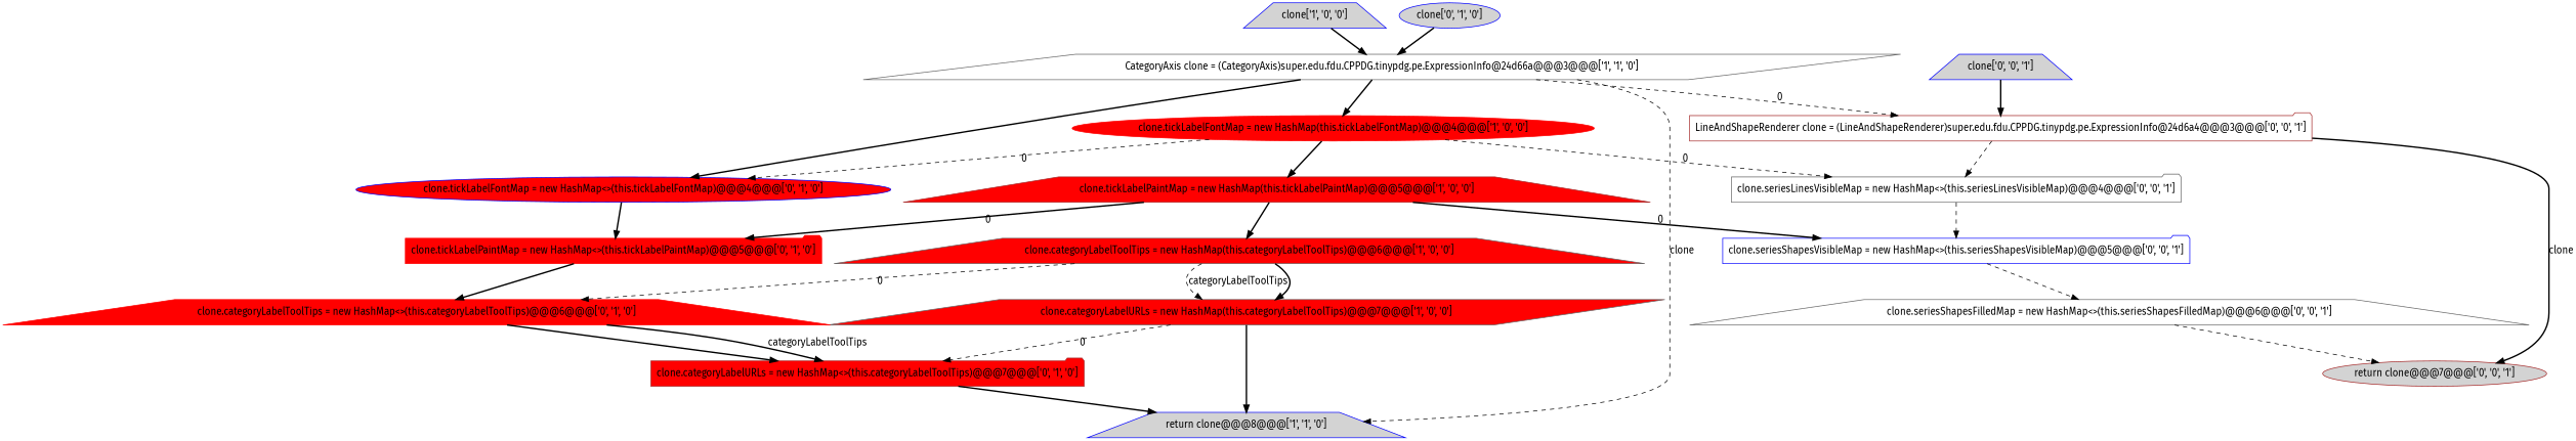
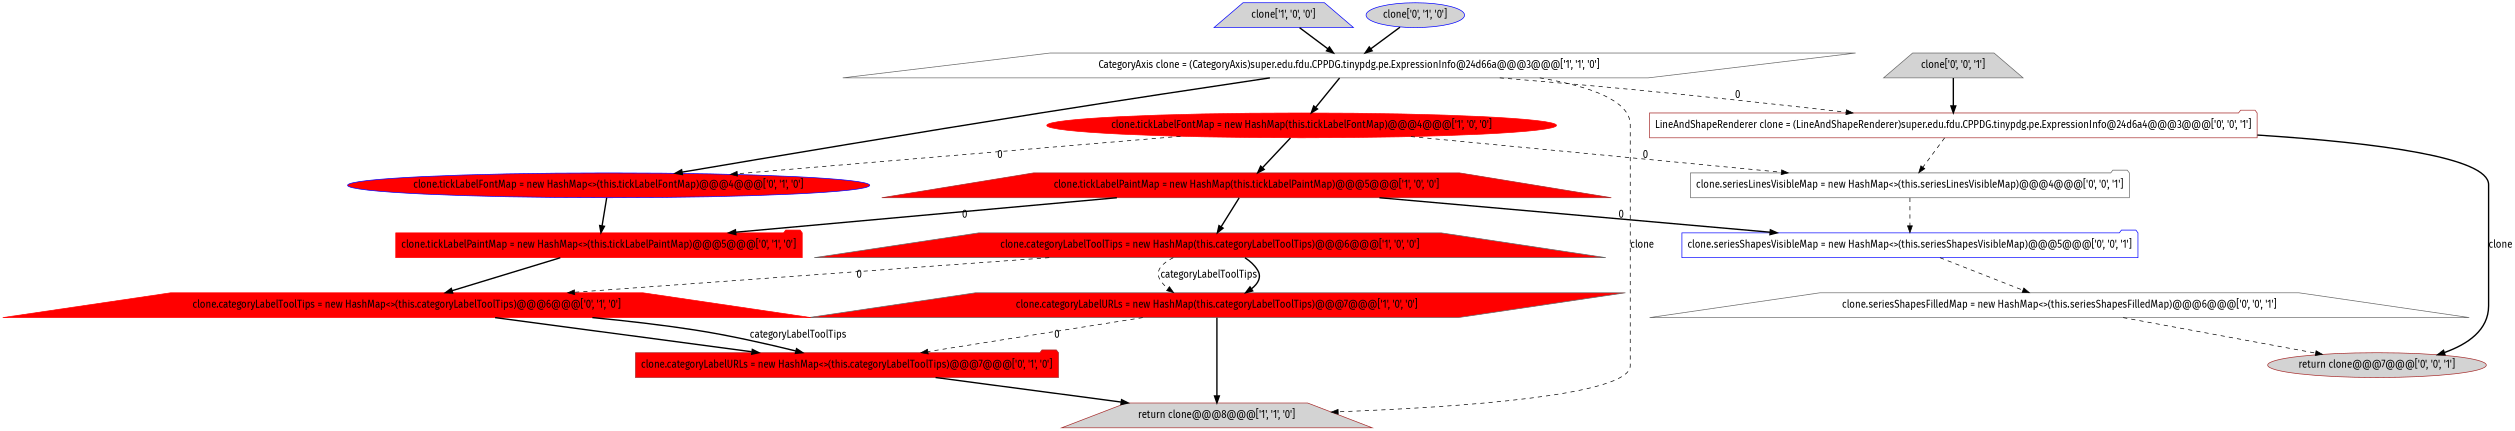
  digraph {
    fontname="Fira Sans"
    node [color=gray40 fillcolor=red fontname="Fira Sans" shape=trapezium style=filled]
    edge [fontname="Fira Sans" style=bold]
    n1 [color=brown label="clone.categoryLabelURLs = new HashMap<>(this.categoryLabelToolTips)@@@7@@@['0', '1', '0']" shape=folder]
-   n2 [color=blue fillcolor=lightgray label="return clone@@@8@@@['1', '1', '0']"]
+   n2 [color=brown fillcolor=lightgray label="return clone@@@8@@@['1', '1', '0']"]
    n3 [label="clone.categoryLabelToolTips = new HashMap(this.categoryLabelToolTips)@@@6@@@['1', '0', '0']"]
    n4 [label="clone.categoryLabelURLs = new HashMap(this.categoryLabelToolTips)@@@7@@@['1', '0', '0']" shape=parallelogram]
    n5 [color=red label="clone.categoryLabelToolTips = new HashMap<>(this.categoryLabelToolTips)@@@6@@@['0', '1', '0']"]
-   n6 [color=blue fillcolor=lightgray label="clone['0', '0', '1']"]
+   n6 [fillcolor=lightgray label="clone['0', '0', '1']"]
    n7 [color=brown fillcolor=white label="LineAndShapeRenderer clone = (LineAndShapeRenderer)super.edu.fdu.CPPDG.tinypdg.pe.ExpressionInfo@24d6a4@@@3@@@['0', '0', '1']" shape=folder]
    n8 [fillcolor=white label="clone.seriesLinesVisibleMap = new HashMap<>(this.seriesLinesVisibleMap)@@@4@@@['0', '0', '1']" shape=folder]
    n9 [color=brown fillcolor=lightgray label="return clone@@@7@@@['0', '0', '1']" shape=ellipse]
    n10 [color=red label="clone.tickLabelPaintMap = new HashMap<>(this.tickLabelPaintMap)@@@5@@@['0', '1', '0']" shape=folder]
    n11 [color=blue fillcolor=white label="clone.seriesShapesVisibleMap = new HashMap<>(this.seriesShapesVisibleMap)@@@5@@@['0', '0', '1']" shape=folder]
    n12 [fillcolor=white label="clone.seriesShapesFilledMap = new HashMap<>(this.seriesShapesFilledMap)@@@6@@@['0', '0', '1']"]
    n13 [color=brown label="clone.tickLabelPaintMap = new HashMap(this.tickLabelPaintMap)@@@5@@@['1', '0', '0']"]
    n14 [color=red label="clone.tickLabelFontMap = new HashMap(this.tickLabelFontMap)@@@4@@@['1', '0', '0']" shape=ellipse]
    n15 [color=blue label="clone.tickLabelFontMap = new HashMap<>(this.tickLabelFontMap)@@@4@@@['0', '1', '0']" shape=ellipse]
    n16 [color=blue fillcolor=lightgray label="clone['1', '0', '0']"]
    n17 [fillcolor=white label="CategoryAxis clone = (CategoryAxis)super.edu.fdu.CPPDG.tinypdg.pe.ExpressionInfo@24d66a@@@3@@@['1', '1', '0']" shape=parallelogram]
    n18 [color=blue fillcolor=lightgray label="clone['0', '1', '0']" shape=ellipse]
    n1 -> n2
    n3 -> n4 [label=categoryLabelToolTips style=dashed]
    n3 -> n4
    n3 -> n5 [label=0 style=dashed]
    n4 -> n1 [label=0 style=dashed]
    n4 -> n2
    n5 -> n1 [label=categoryLabelToolTips]
    n5 -> n1
    n6 -> n7
    n7 -> n8 [style=dashed]
    n7 -> n9 [label=clone]
    n8 -> n11 [style=dashed]
    n10 -> n5
    n11 -> n12 [style=dashed]
    n12 -> n9 [style=dashed]
    n13 -> n3
    n13 -> n10 [label=0]
    n13 -> n11 [label=0]
    n14 -> n8 [label=0 style=dashed]
    n14 -> n13
    n14 -> n15 [label=0 style=dashed]
    n15 -> n10
    n16 -> n17
    n17 -> n2 [label=clone style=dashed]
    n17 -> n7 [label=0 style=dashed]
    n17 -> n14
    n17 -> n15
    n18 -> n17
  }
